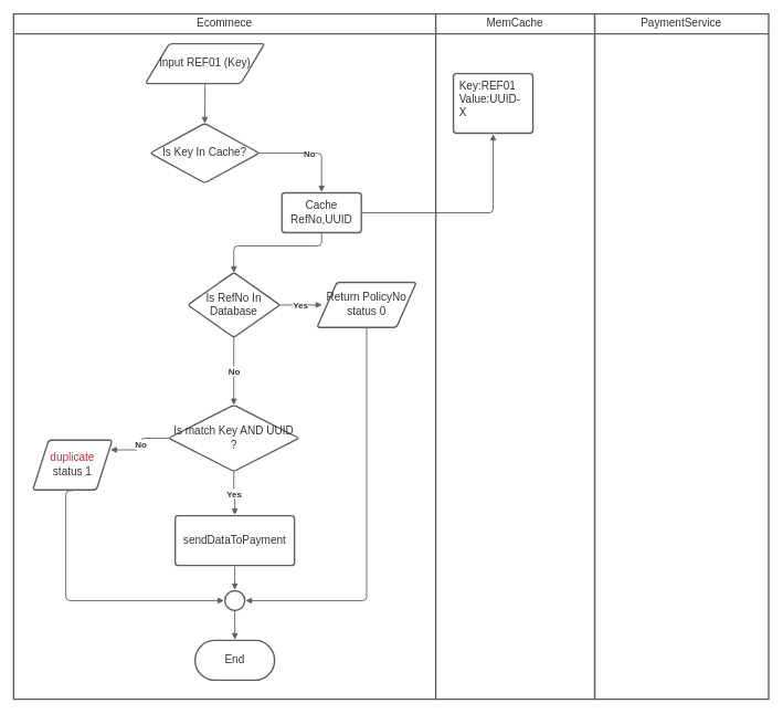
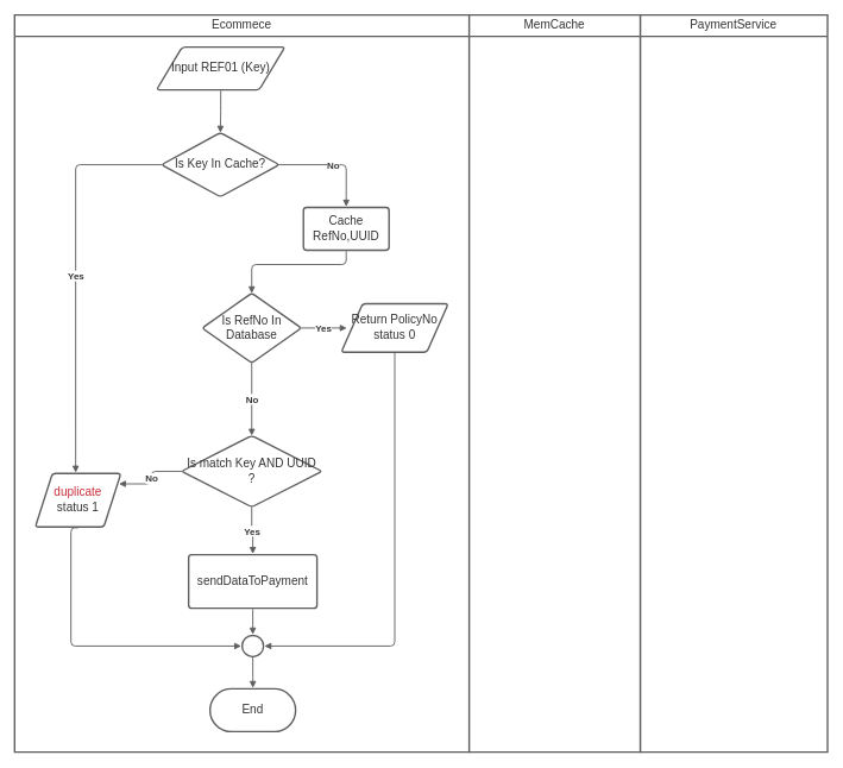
  <mxCell id="0" />
  <mxCell id="1" parent="0" />
  <mxCell id="2" value="" style="fillColor=none;strokeColor=none;pointerEvents=0;fontStyle=0;html=1;whiteSpace=wrap;container=1;collapsible=0;childLayout=stackLayout;resizeParent=1;dropTarget=0;whiteSpace=wrap;fontSize=13;spacing=0;strokeOpacity=100;rounded=1;absoluteArcSize=1;arcSize=9;strokeWidth=2.3;" vertex="1" parent="1"><mxGeometry x="20" y="20" width="1139.85" height="1033.75" as="geometry" /></mxCell>
  <mxCell id="3" value="Ecommece" style="swimlane;html=1;whiteSpace=wrap;container=1;connectable=0;collapsible=0;fontStyle=0;startSize=30;dropTarget=0;rounded=0;whiteSpace=wrap;fontSize=13;spacing=0;strokeColor=#5e5e5e;strokeOpacity=100;strokeWidth=2.3;fontSize=16.7;fontColor=#333333;swimlaneFillColor=#ffffff;" vertex="1" parent="2"><mxGeometry width="637.425" height="1033.75" as="geometry" /></mxCell>
  <mxCell id="4" value="MemCache" style="swimlane;html=1;whiteSpace=wrap;container=1;connectable=0;collapsible=0;fontStyle=0;startSize=30;dropTarget=0;rounded=0;whiteSpace=wrap;fontSize=13;spacing=0;strokeColor=#5e5e5e;strokeOpacity=100;strokeWidth=2.3;fontSize=16.7;fontColor=#333333;swimlaneFillColor=#ffffff;" vertex="1" parent="2"><mxGeometry x="637.425" width="240" height="1033.75" as="geometry" /></mxCell>
  <mxCell id="5" value="PaymentService" style="swimlane;html=1;whiteSpace=wrap;container=1;connectable=0;collapsible=0;fontStyle=0;startSize=30;dropTarget=0;rounded=0;whiteSpace=wrap;fontSize=13;spacing=0;strokeColor=#5e5e5e;strokeOpacity=100;strokeWidth=2.3;fontSize=16.7;fontColor=#333333;swimlaneFillColor=#ffffff;" vertex="1" parent="2"><mxGeometry x="877.425" width="262.425" height="1033.75" as="geometry" /></mxCell>
  <mxCell id="6" value=" Input REF01 (Key)" style="html=1;overflow=block;blockSpacing=1;whiteSpace=wrap;shape=parallelogram;perimeter=parallelogramPerimeter;anchorPointDirection=0;whiteSpace=wrap;fontSize=16.7;fontColor=#333333;spacing=9;verticalAlign=middle;strokeColor=#5e5e5e;strokeOpacity=100;rounded=1;absoluteArcSize=1;arcSize=9;strokeWidth=2.3;" vertex="1" parent="1"><mxGeometry x="219" y="65" width="180" height="60" as="geometry" /></mxCell>
  <mxCell id="7" value="" style="html=1;jettySize=18;whiteSpace=wrap;fontSize=13;strokeColor=#5E5E5E;strokeWidth=1.5;rounded=1;arcSize=12;edgeStyle=orthogonalEdgeStyle;startArrow=none;;endArrow=block;endFill=1;;exitX=0.5;exitY=1.019;exitPerimeter=0;entryX=0.5;entryY=0.002;entryPerimeter=0;" edge="1" parent="1" source="6" target="8"><mxGeometry width="100" height="100" relative="1" as="geometry"><Array as="points" /></mxGeometry></mxCell>
  <mxCell id="8" value="Is Key In Cache?" style="html=1;overflow=block;blockSpacing=1;whiteSpace=wrap;rhombus;whiteSpace=wrap;fontSize=16.7;fontColor=#333333;spacing=3.8;strokeColor=#5e5e5e;strokeOpacity=100;rounded=1;absoluteArcSize=1;arcSize=9;strokeWidth=2.3;" vertex="1" parent="1"><mxGeometry x="226" y="185" width="165" height="90" as="geometry" /></mxCell>
+ <mxCell id="9" value="" style="html=1;jettySize=18;whiteSpace=wrap;fontSize=13.3;fontColor=#333333;fontStyle=1;strokeColor=#5E5E5E;strokeWidth=1.5;rounded=1;arcSize=12;edgeStyle=orthogonalEdgeStyle;startArrow=none;;endArrow=block;endFill=1;;exitX=0.008;exitY=0.5;exitPerimeter=0;entryX=0.472;entryY=-0.015;entryPerimeter=0;" edge="1" parent="1" source="8" target="11"><mxGeometry width="100" height="100" relative="1" as="geometry"><Array as="points" /></mxGeometry></mxCell>
+ <mxCell id="10" value="Yes" style="text;html=1;resizable=0;labelBackgroundColor=#ffffff;align=center;verticalAlign=middle;fontStyle=1;fontColor=#333333;;fontSize=13.3;" vertex="1" parent="9"><mxGeometry relative="1" as="geometry" /></mxCell>
  <mxCell id="11" value="&lt;div style=&quot;display: flex; justify-content: center; text-align: center; align-items: baseline; font-size: 0; line-height: 1.25;margin-top: -2px;&quot;&gt;&lt;span&gt;&lt;span style=&quot;font-size:16.7px;color:#c92d39;&quot;&gt;duplicate&lt;/span&gt;&lt;span style=&quot;font-size:16.7px;color:#333333;&quot;&gt;&#10;status 1&lt;/span&gt;&lt;/span&gt;&lt;/div&gt;" style="html=1;overflow=block;blockSpacing=1;whiteSpace=wrap;shape=parallelogram;perimeter=parallelogramPerimeter;anchorPointDirection=0;whiteSpace=wrap;fontSize=13;spacing=3.8;strokeColor=#5e5e5e;strokeOpacity=100;rounded=1;absoluteArcSize=1;arcSize=9;strokeWidth=2.3;" vertex="1" parent="1"><mxGeometry x="49" y="663" width="120" height="75" as="geometry" /></mxCell>
  <mxCell id="12" value="" style="html=1;jettySize=18;whiteSpace=wrap;fontSize=13.3;fontColor=#333333;fontStyle=1;strokeColor=#5E5E5E;strokeWidth=1.5;rounded=1;arcSize=12;edgeStyle=orthogonalEdgeStyle;startArrow=none;;endArrow=block;endFill=1;;exitX=0.992;exitY=0.5;exitPerimeter=0;entryX=0.5;entryY=-0.019;entryPerimeter=0;" edge="1" parent="1" source="8" target="14"><mxGeometry width="100" height="100" relative="1" as="geometry"><Array as="points" /></mxGeometry></mxCell>
  <mxCell id="13" value="No" style="text;html=1;resizable=0;labelBackgroundColor=#ffffff;align=center;verticalAlign=middle;fontStyle=1;fontColor=#333333;;fontSize=13.3;" vertex="1" parent="12"><mxGeometry relative="1" as="geometry" /></mxCell>
  <mxCell id="14" value="Cache RefNo,UUID" style="html=1;overflow=block;blockSpacing=1;whiteSpace=wrap;;whiteSpace=wrap;fontSize=16.7;fontColor=#333333;spacing=9;strokeColor=#5E5E5E;rounded=1;absoluteArcSize=1;arcSize=9;strokeWidth=2.3;" vertex="1" parent="1"><mxGeometry x="425" y="290" width="120" height="60" as="geometry" /></mxCell>
- <mxCell id="15" value="Key:REF01&#10;Value:UUID-X" style="html=1;overflow=block;blockSpacing=1;whiteSpace=wrap;;whiteSpace=wrap;fontSize=16.7;fontColor=#333333;align=left;spacing=9;verticalAlign=top;strokeColor=#5e5e5e;strokeOpacity=100;rounded=1;absoluteArcSize=1;arcSize=9;strokeWidth=2.3;" vertex="1" parent="1"><mxGeometry x="684" y="110" width="120" height="90" as="geometry" /></mxCell>
  <mxCell id="16" value="sendDataToPayment" style="html=1;overflow=block;blockSpacing=1;whiteSpace=wrap;;whiteSpace=wrap;fontSize=16.7;fontColor=#333333;spacing=9;strokeColor=#5e5e5e;strokeOpacity=100;rounded=1;absoluteArcSize=1;arcSize=9;strokeWidth=2.3;" vertex="1" parent="1"><mxGeometry x="264" y="777" width="180" height="75" as="geometry" /></mxCell>
- <mxCell id="17" value="" style="html=1;jettySize=18;whiteSpace=wrap;fontSize=13;strokeColor=#5E5E5E;strokeWidth=1.5;rounded=1;arcSize=12;edgeStyle=orthogonalEdgeStyle;startArrow=none;;endArrow=block;endFill=1;;exitX=1.009;exitY=0.5;exitPerimeter=0;entryX=0.5;entryY=1.013;entryPerimeter=0;" edge="1" parent="1" source="14" target="15"><mxGeometry width="100" height="100" relative="1" as="geometry"><Array as="points" /></mxGeometry></mxCell>
  <mxCell id="18" value="" style="html=1;jettySize=18;whiteSpace=wrap;fontSize=13;strokeColor=#5E5E5E;strokeWidth=1.5;rounded=1;arcSize=12;edgeStyle=orthogonalEdgeStyle;startArrow=none;;endArrow=block;endFill=1;;exitX=0.5;exitY=1.019;exitPerimeter=0;entryX=0.5;entryY=0.004;entryPerimeter=0;" edge="1" parent="1" source="14" target="19"><mxGeometry width="100" height="100" relative="1" as="geometry"><Array as="points"><mxPoint x="485" y="370" /><mxPoint x="353" y="370" /></Array></mxGeometry></mxCell>
  <mxCell id="19" value="Is RefNo In Database" style="html=1;overflow=block;blockSpacing=1;whiteSpace=wrap;rhombus;whiteSpace=wrap;fontSize=16.7;fontColor=#333333;spacing=3.8;strokeColor=#5E5E5E;rounded=1;absoluteArcSize=1;arcSize=9;strokeWidth=2.3;" vertex="1" parent="1"><mxGeometry x="283" y="410" width="139" height="98" as="geometry" /></mxCell>
  <mxCell id="20" value="" style="html=1;jettySize=18;whiteSpace=wrap;fontSize=13.3;fontColor=#333333;fontStyle=1;strokeColor=#5E5E5E;strokeWidth=1.5;rounded=1;arcSize=12;edgeStyle=orthogonalEdgeStyle;startArrow=none;;endArrow=block;endFill=1;;exitX=0.5;exitY=0.996;exitPerimeter=0;entryX=0.5;entryY=0.001;entryPerimeter=0;" edge="1" parent="1" source="19" target="23"><mxGeometry width="100" height="100" relative="1" as="geometry"><Array as="points" /></mxGeometry></mxCell>
  <mxCell id="21" value="No" style="text;html=1;resizable=0;labelBackgroundColor=#ffffff;align=center;verticalAlign=middle;fontStyle=1;fontColor=#333333;;fontSize=13.3;" vertex="1" parent="20"><mxGeometry relative="1" as="geometry" /></mxCell>
  <mxCell id="22" value="&lt;div style=&quot;display: flex; justify-content: center; text-align: center; align-items: baseline; font-size: 0; line-height: 1.25;margin-top: -2px;&quot;&gt;&lt;span&gt;&lt;span style=&quot;font-size:16.7px;color:#333333;&quot;&gt;Return PolicyNo&lt;/span&gt;&lt;span style=&quot;font-size:16.7px;color:#333333;&quot;&gt;&#10;status 0&lt;/span&gt;&lt;/span&gt;&lt;/div&gt;" style="html=1;overflow=block;blockSpacing=1;whiteSpace=wrap;shape=parallelogram;perimeter=parallelogramPerimeter;anchorPointDirection=0;whiteSpace=wrap;fontSize=13;spacing=3.8;strokeColor=#5e5e5e;strokeOpacity=100;rounded=1;absoluteArcSize=1;arcSize=9;strokeWidth=2.3;" vertex="1" parent="1"><mxGeometry x="478" y="425" width="150" height="68" as="geometry" /></mxCell>
  <mxCell id="23" value="Is match Key AND UUID ?" style="html=1;overflow=block;blockSpacing=1;whiteSpace=wrap;rhombus;whiteSpace=wrap;fontSize=16.7;fontColor=#333333;spacing=3.8;strokeColor=#5e5e5e;strokeOpacity=100;rounded=1;absoluteArcSize=1;arcSize=9;strokeWidth=2.3;" vertex="1" parent="1"><mxGeometry x="254" y="610" width="197" height="100" as="geometry" /></mxCell>
  <mxCell id="24" value="" style="html=1;jettySize=18;whiteSpace=wrap;fontSize=13.3;fontColor=#333333;fontStyle=1;strokeColor=#5E5E5E;strokeWidth=1.5;rounded=1;arcSize=12;edgeStyle=orthogonalEdgeStyle;startArrow=none;;endArrow=block;endFill=1;;exitX=0.5;exitY=0.999;exitPerimeter=0;entryX=0.5;entryY=-0.015;entryPerimeter=0;" edge="1" parent="1" source="23" target="16"><mxGeometry width="100" height="100" relative="1" as="geometry"><Array as="points" /></mxGeometry></mxCell>
  <mxCell id="25" value="Yes" style="text;html=1;resizable=0;labelBackgroundColor=#ffffff;align=center;verticalAlign=middle;fontStyle=1;fontColor=#333333;;fontSize=13.3;" vertex="1" parent="24"><mxGeometry relative="1" as="geometry" /></mxCell>
  <mxCell id="26" value="" style="html=1;jettySize=18;whiteSpace=wrap;fontSize=13.3;fontColor=#333333;fontStyle=1;strokeColor=#5E5E5E;strokeWidth=1.5;rounded=1;arcSize=12;edgeStyle=orthogonalEdgeStyle;startArrow=none;;endArrow=block;endFill=1;;exitX=0.007;exitY=0.5;exitPerimeter=0;entryX=0.977;entryY=0.194;entryPerimeter=0;" edge="1" parent="1" source="23" target="11"><mxGeometry width="100" height="100" relative="1" as="geometry"><Array as="points" /></mxGeometry></mxCell>
  <mxCell id="27" value="No" style="text;html=1;resizable=0;labelBackgroundColor=#ffffff;align=center;verticalAlign=middle;fontStyle=1;fontColor=#333333;;fontSize=13.3;" vertex="1" parent="26"><mxGeometry relative="1" as="geometry" /></mxCell>
  <mxCell id="28" value="End" style="html=1;overflow=block;blockSpacing=1;whiteSpace=wrap;rounded=1;arcSize=50;whiteSpace=wrap;fontSize=16.7;fontColor=#333333;spacing=3.8;strokeColor=#5e5e5e;strokeOpacity=100;strokeWidth=2.3;" vertex="1" parent="1"><mxGeometry x="294" y="965" width="120" height="60" as="geometry" /></mxCell>
  <mxCell id="29" value="" style="html=1;overflow=block;blockSpacing=1;whiteSpace=wrap;ellipse;whiteSpace=wrap;fontSize=13;spacing=3.8;strokeColor=#5e5e5e;strokeOpacity=100;rounded=1;absoluteArcSize=1;arcSize=9;strokeWidth=2.3;" vertex="1" parent="1"><mxGeometry x="339" y="890" width="30" height="30" as="geometry" /></mxCell>
  <mxCell id="30" value="" style="html=1;jettySize=18;whiteSpace=wrap;fontSize=13.3;fontColor=#333333;fontStyle=1;strokeColor=#5E5E5E;strokeWidth=1.5;rounded=1;arcSize=12;edgeStyle=orthogonalEdgeStyle;startArrow=none;;endArrow=block;endFill=1;;exitX=0.992;exitY=0.5;exitPerimeter=0;entryX=0.052;entryY=0.5;entryPerimeter=0;" edge="1" parent="1" source="19" target="22"><mxGeometry width="100" height="100" relative="1" as="geometry"><Array as="points" /></mxGeometry></mxCell>
  <mxCell id="31" value="Yes" style="text;html=1;resizable=0;labelBackgroundColor=#ffffff;align=center;verticalAlign=middle;fontStyle=1;fontColor=#333333;;fontSize=13.3;" vertex="1" parent="30"><mxGeometry relative="1" as="geometry" /></mxCell>
  <mxCell id="32" value="" style="html=1;jettySize=18;whiteSpace=wrap;fontSize=13;strokeColor=#5E5E5E;strokeWidth=1.5;rounded=1;arcSize=12;edgeStyle=orthogonalEdgeStyle;startArrow=none;;endArrow=block;endFill=1;;exitX=0.5;exitY=1.017;exitPerimeter=0;entryX=1.038;entryY=0.5;entryPerimeter=0;" edge="1" parent="1" source="22" target="29"><mxGeometry width="100" height="100" relative="1" as="geometry"><Array as="points"><mxPoint x="553" y="905" /></Array></mxGeometry></mxCell>
  <mxCell id="33" value="" style="html=1;jettySize=18;whiteSpace=wrap;fontSize=13;strokeColor=#5E5E5E;strokeWidth=1.5;rounded=1;arcSize=12;edgeStyle=orthogonalEdgeStyle;startArrow=none;;endArrow=block;endFill=1;;exitX=0.5;exitY=1.015;exitPerimeter=0;entryX=-0.038;entryY=0.5;entryPerimeter=0;" edge="1" parent="1" source="11" target="29"><mxGeometry width="100" height="100" relative="1" as="geometry"><Array as="points"><mxPoint x="99" y="905" /></Array></mxGeometry></mxCell>
  <mxCell id="34" value="" style="html=1;jettySize=18;whiteSpace=wrap;fontSize=13;strokeColor=#5E5E5E;strokeWidth=1.5;rounded=1;arcSize=12;edgeStyle=orthogonalEdgeStyle;startArrow=none;;endArrow=block;endFill=1;;exitX=0.5;exitY=1.015;exitPerimeter=0;entryX=0.5;entryY=-0.038;entryPerimeter=0;" edge="1" parent="1" source="16" target="29"><mxGeometry width="100" height="100" relative="1" as="geometry"><Array as="points" /></mxGeometry></mxCell>
  <mxCell id="35" value="" style="html=1;jettySize=18;whiteSpace=wrap;fontSize=13;strokeColor=#5E5E5E;strokeWidth=1.5;rounded=1;arcSize=12;edgeStyle=orthogonalEdgeStyle;startArrow=none;;endArrow=block;endFill=1;;exitX=0.5;exitY=1.038;exitPerimeter=0;entryX=0.501;entryY=-0.019;entryPerimeter=0;" edge="1" parent="1" source="29" target="28"><mxGeometry width="100" height="100" relative="1" as="geometry"><Array as="points" /></mxGeometry></mxCell>
